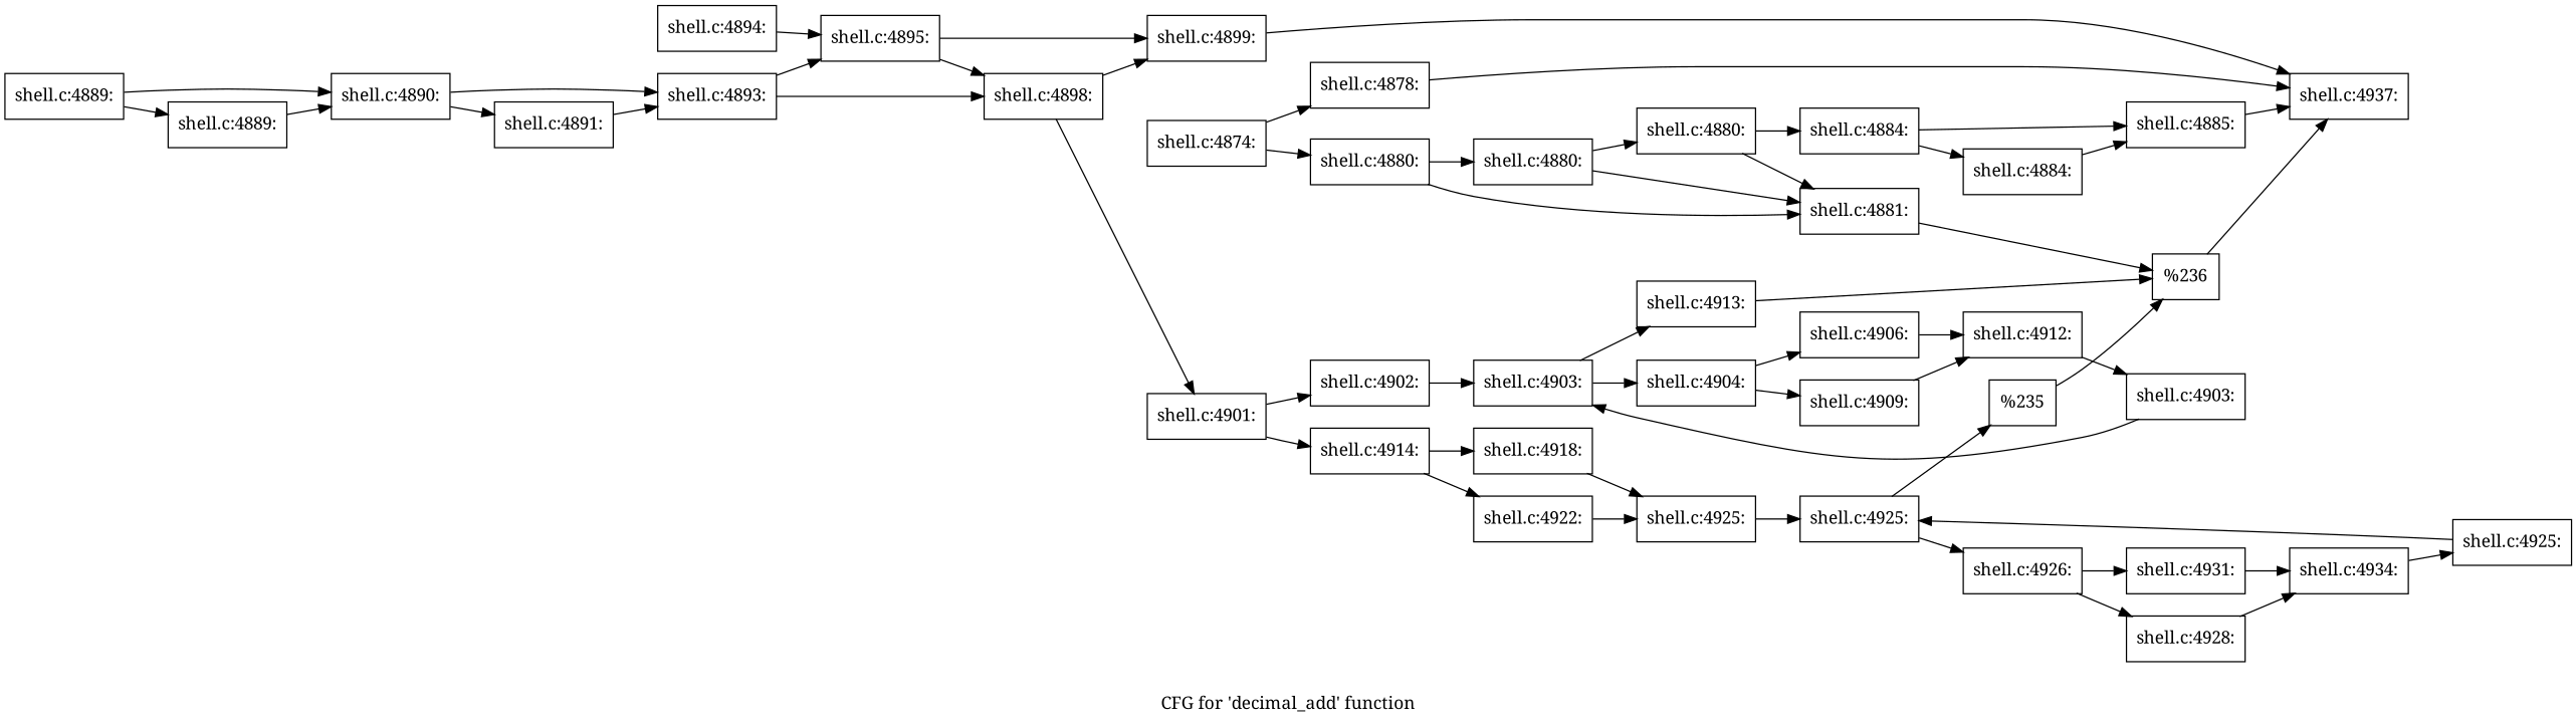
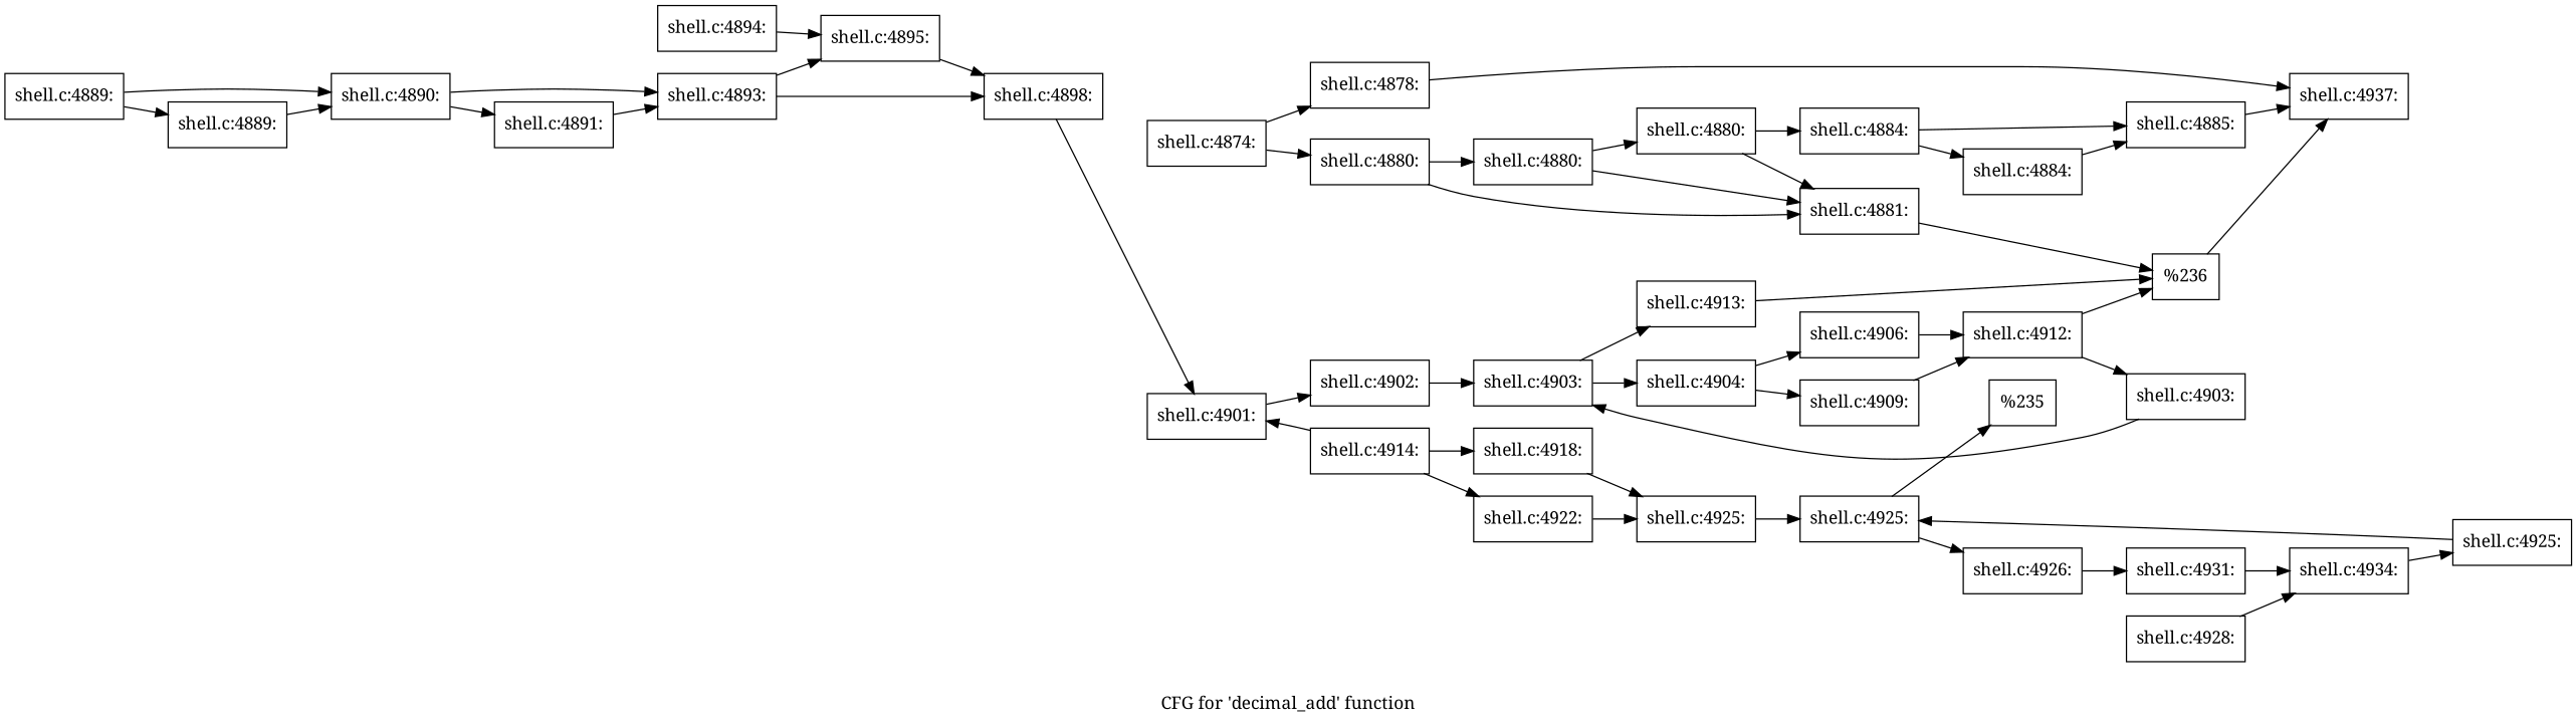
  digraph {
    fontname="Noto Serif"
    label="CFG for 'decimal_add' function"
    rankdir=LR
    node [fontname="Noto Serif" shape=record]
    edge [fontname="Noto Serif"]
    n1 [label="{shell.c:4874:}"]
    n2 [label="{shell.c:4878:}"]
    n3 [label="{shell.c:4880:}"]
    n4 [label="{shell.c:4937:}"]
    n5 [label="{shell.c:4881:}"]
    n6 [label="{shell.c:4880:}"]
    n7 [label="{%236}"]
    n8 [label="{shell.c:4880:}"]
    n9 [label="{shell.c:4884:}"]
    n10 [label="{shell.c:4885:}"]
    n11 [label="{shell.c:4884:}"]
    n12 [label="{shell.c:4889:}"]
    n13 [label="{shell.c:4890:}"]
    n14 [label="{shell.c:4889:}"]
    n15 [label="{shell.c:4891:}"]
    n16 [label="{shell.c:4893:}"]
    n17 [label="{shell.c:4895:}"]
    n18 [label="{shell.c:4898:}"]
    n19 [label="{shell.c:4894:}"]
-   n20 [label="{shell.c:4899:}"]
    n21 [label="{shell.c:4901:}"]
    n22 [label="{shell.c:4902:}"]
    n23 [label="{shell.c:4914:}"]
    n24 [label="{shell.c:4903:}"]
    n25 [label="{shell.c:4918:}"]
    n26 [label="{shell.c:4922:}"]
    n27 [label="{shell.c:4904:}"]
    n28 [label="{shell.c:4913:}"]
    n29 [label="{shell.c:4925:}"]
    n30 [label="{shell.c:4906:}"]
    n31 [label="{shell.c:4909:}"]
    n32 [label="{shell.c:4912:}"]
    n33 [label="{shell.c:4903:}"]
    n34 [label="{shell.c:4925:}"]
    n35 [label="{shell.c:4926:}"]
    n36 [label="{%235}"]
    n37 [label="{shell.c:4928:}"]
    n38 [label="{shell.c:4931:}"]
    n39 [label="{shell.c:4934:}"]
    n40 [label="{shell.c:4925:}"]
    n1 -> n2
    n1 -> n3
    n2 -> n4
    n3 -> n5
    n3 -> n6
    n5 -> n7
    n6 -> n5
    n6 -> n8
    n7 -> n4
    n8 -> n5
    n8 -> n9
    n9 -> n10
    n9 -> n11
    n10 -> n4
    n11 -> n10
    n12 -> n13
    n12 -> n14
    n13 -> n15
    n13 -> n16
    n14 -> n13
    n15 -> n16
    n16 -> n17
    n16 -> n18
    n17 -> n18
-   n17 -> n20
-   n18 -> n20
    n18 -> n21
    n19 -> n17
-   n20 -> n4
    n21 -> n22
-   n21 -> n23
+   n23 -> n21
    n22 -> n24
    n23 -> n25
    n23 -> n26
    n24 -> n27
    n24 -> n28
    n25 -> n29
    n26 -> n29
    n27 -> n30
    n27 -> n31
    n28 -> n7
    n29 -> n34
    n30 -> n32
    n31 -> n32
    n32 -> n33
    n33 -> n24
    n34 -> n35
    n34 -> n36
-   n35 -> n37
    n35 -> n38
-   n36 -> n7
+   n32 -> n7
    n37 -> n39
    n38 -> n39
    n39 -> n40
    n40 -> n34
  }
